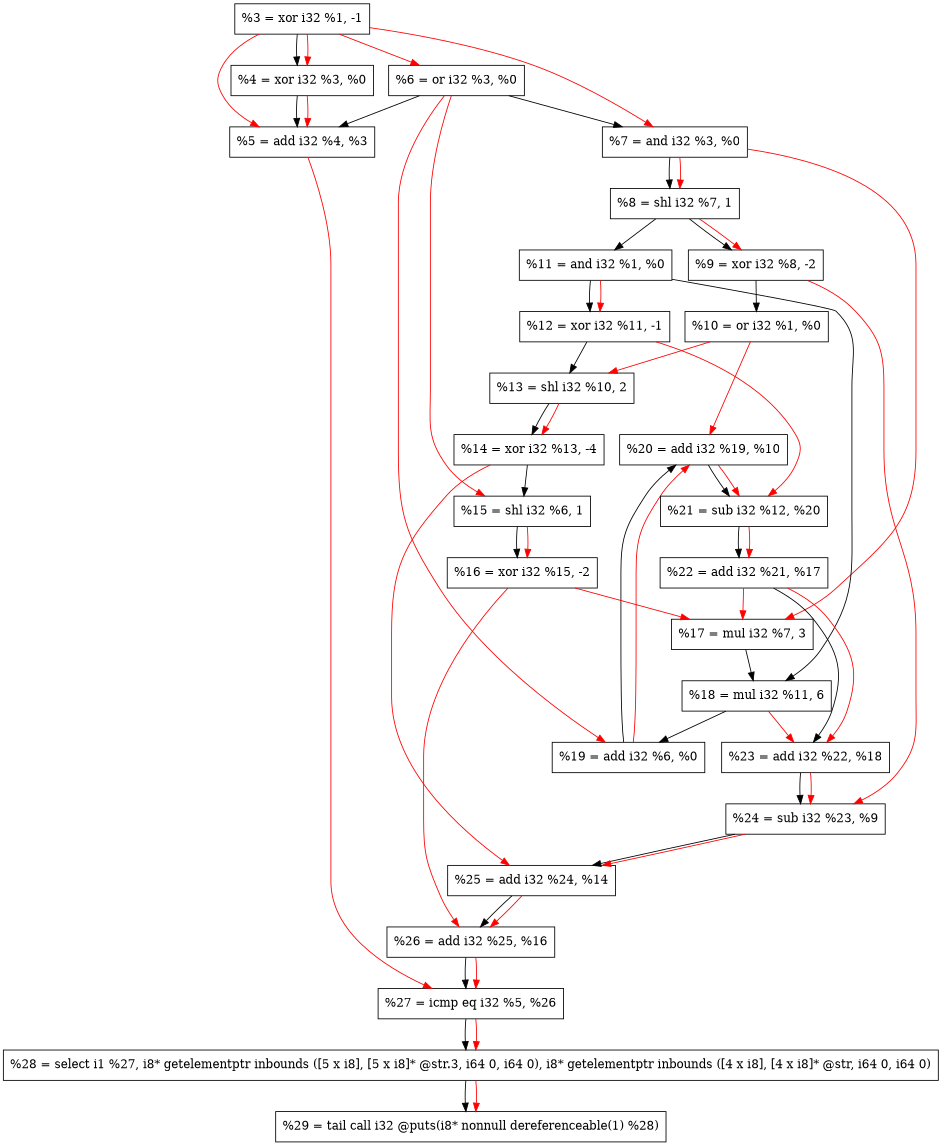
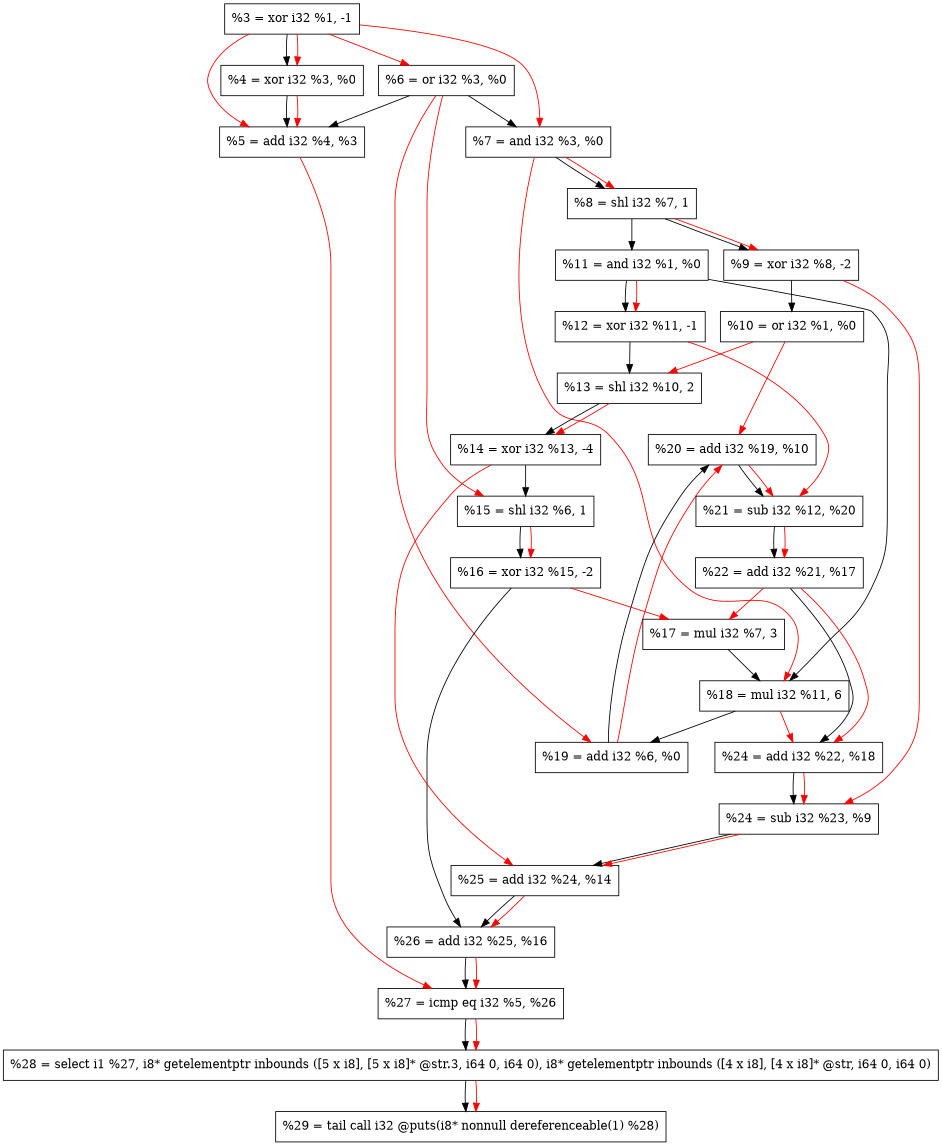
  digraph {
    node [shape=record]
    edge [color=red]
    n1 [label="  %3 = xor i32 %1, -1"]
    n2 [label="  %4 = xor i32 %3, %0"]
    n3 [label="  %5 = add i32 %4, %3"]
    n4 [label="  %6 = or i32 %3, %0"]
    n5 [label="  %7 = and i32 %3, %0"]
    n6 [label="  %27 = icmp eq i32 %5, %26"]
    n7 [label="  %15 = shl i32 %6, 1"]
    n8 [label="  %19 = add i32 %6, %0"]
    n9 [label="  %8 = shl i32 %7, 1"]
    n10 [label="  %17 = mul i32 %7, 3"]
    n11 [label="  %28 = select i1 %27, i8* getelementptr inbounds ([5 x i8], [5 x i8]* @str.3, i64 0, i64 0), i8* getelementptr inbounds ([4 x i8], [4 x i8]* @str, i64 0, i64 0)"]
    n12 [label="  %16 = xor i32 %15, -2"]
    n13 [label="  %20 = add i32 %19, %10"]
    n14 [label="  %9 = xor i32 %8, -2"]
    n15 [label="  %11 = and i32 %1, %0"]
    n16 [label="  %18 = mul i32 %11, 6"]
    n17 [label="  %10 = or i32 %1, %0"]
    n18 [label="  %24 = sub i32 %23, %9"]
    n19 [label="  %13 = shl i32 %10, 2"]
    n20 [label="  %25 = add i32 %24, %14"]
    n21 [label="  %12 = xor i32 %11, -1"]
    n22 [label="  %14 = xor i32 %13, -4"]
    n23 [label="  %21 = sub i32 %12, %20"]
-   n24 [label="  %23 = add i32 %22, %18"]
+   n24 [label="%24 = add i32 %22, %18"]
    n25 [label="  %22 = add i32 %21, %17"]
    n26 [label="  %26 = add i32 %25, %16"]
    n27 [label="  %29 = tail call i32 @puts(i8* nonnull dereferenceable(1) %28)"]
    n1 -> n2 [color=""]
    n1 -> n2
    n1 -> n3
    n1 -> n4
    n1 -> n5
    n2 -> n3 [color=""]
    n2 -> n3
    n3 -> n6
    n4 -> n3 [color=""]
    n4 -> n5 [color=""]
    n4 -> n7
    n4 -> n8
    n5 -> n9 [color=""]
    n5 -> n9
-   n5 -> n10
+   n5 -> n16
    n6 -> n11 [color=""]
    n6 -> n11
    n7 -> n12 [color=""]
    n7 -> n12
    n8 -> n13 [color=""]
    n8 -> n13
    n9 -> n14 [color=""]
    n9 -> n14
    n9 -> n15 [color=""]
    n10 -> n16 [color=""]
    n11 -> n27 [color=""]
    n11 -> n27
    n12 -> n10
-   n12 -> n26
+   n12 -> n26 [color=black]
    n13 -> n23 [color=""]
    n13 -> n23
    n14 -> n17 [color=""]
    n14 -> n18
    n15 -> n16 [color=black]
    n15 -> n21 [color=""]
    n15 -> n21
    n16 -> n8 [color=""]
    n16 -> n24
    n17 -> n13
    n17 -> n19
    n18 -> n20 [color=""]
    n18 -> n20
    n19 -> n22 [color=""]
    n19 -> n22
    n20 -> n26 [color=""]
    n20 -> n26
    n21 -> n19 [color=""]
    n21 -> n23
    n22 -> n7 [color=""]
    n22 -> n20
    n23 -> n25 [color=""]
    n23 -> n25
    n24 -> n18 [color=""]
    n24 -> n18
    n25 -> n10
    n25 -> n24 [color=""]
    n25 -> n24
    n26 -> n6 [color=""]
    n26 -> n6
  }
